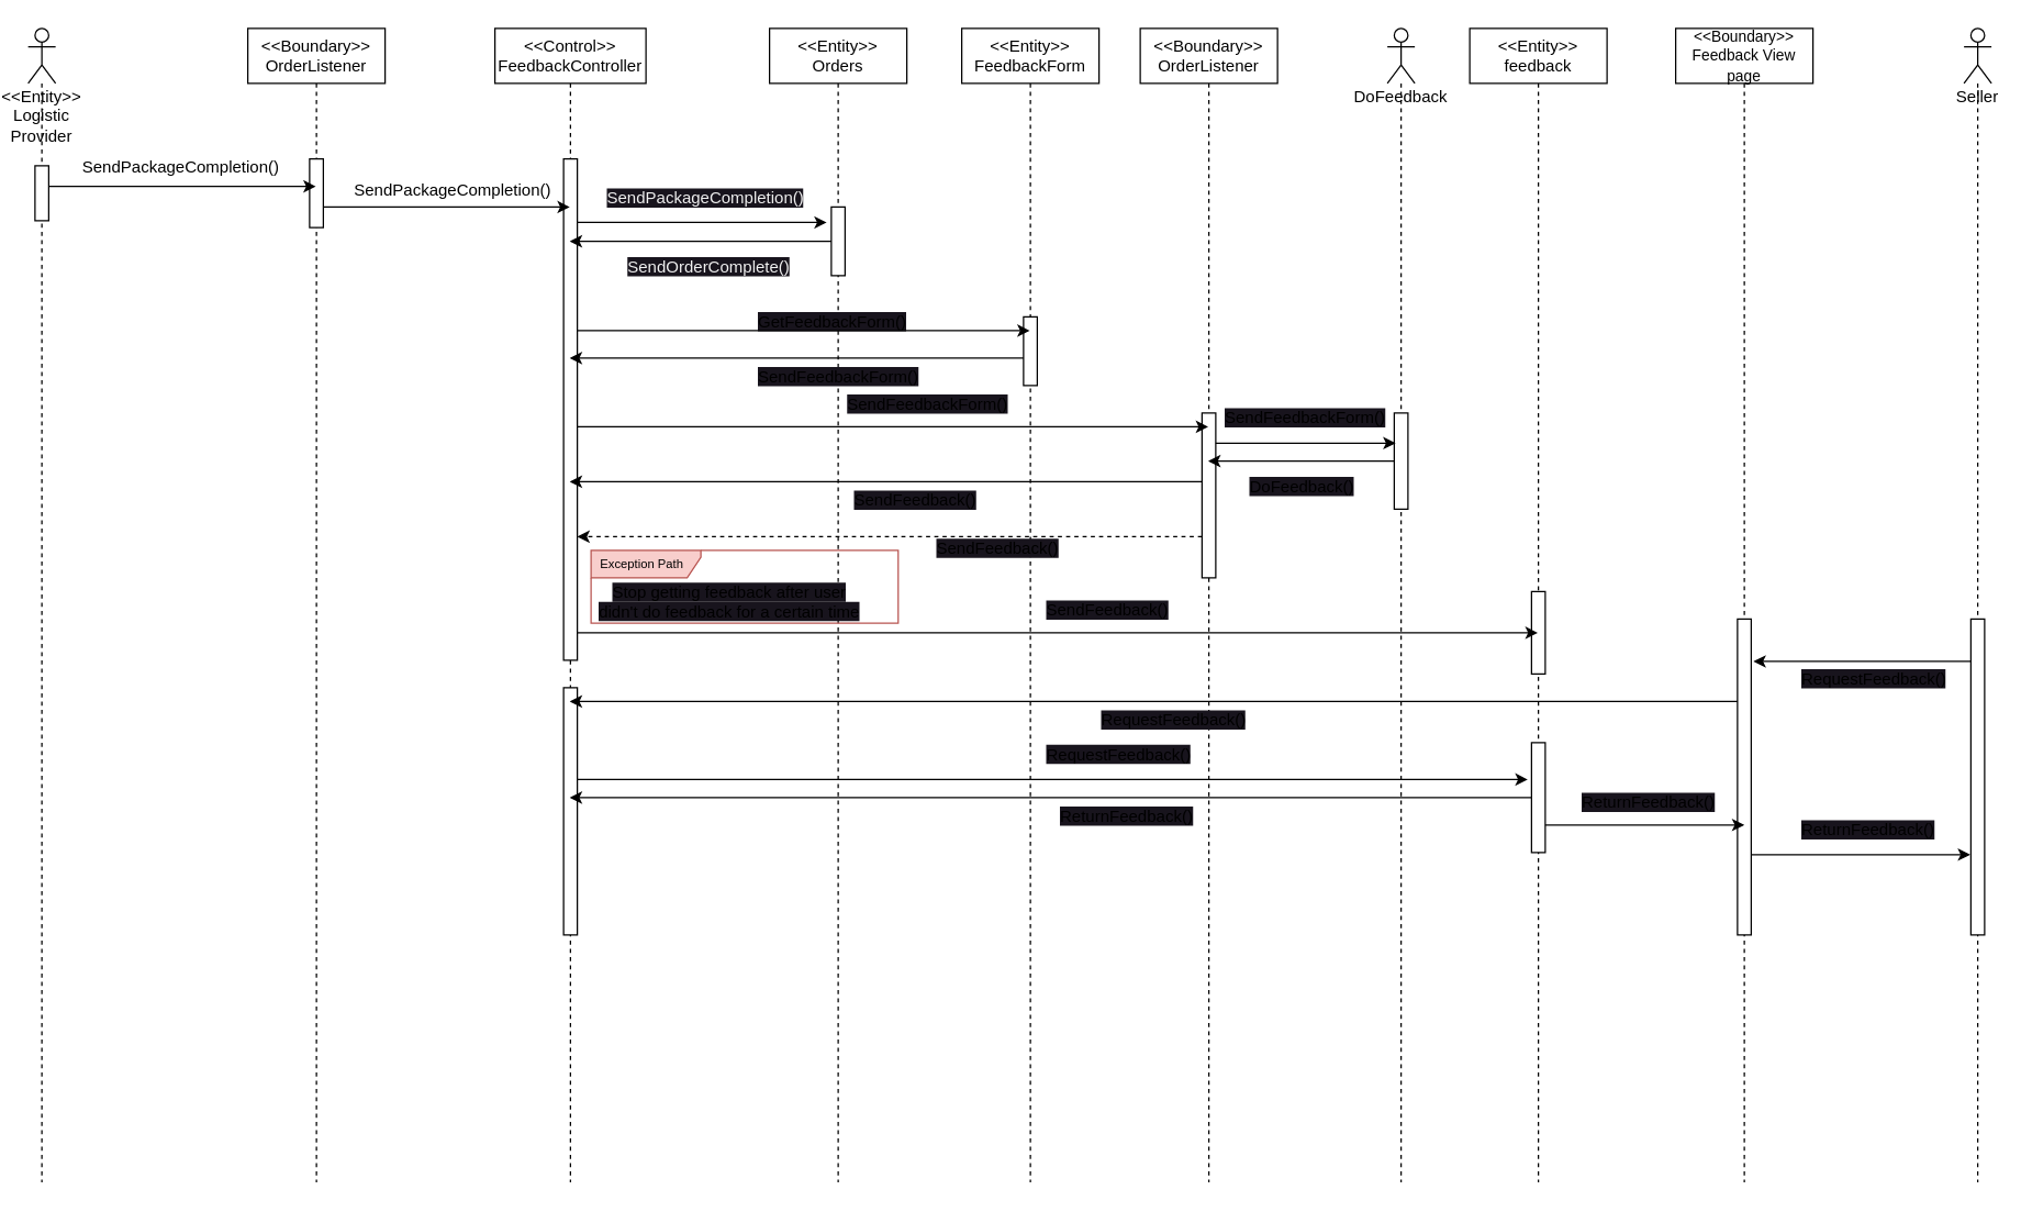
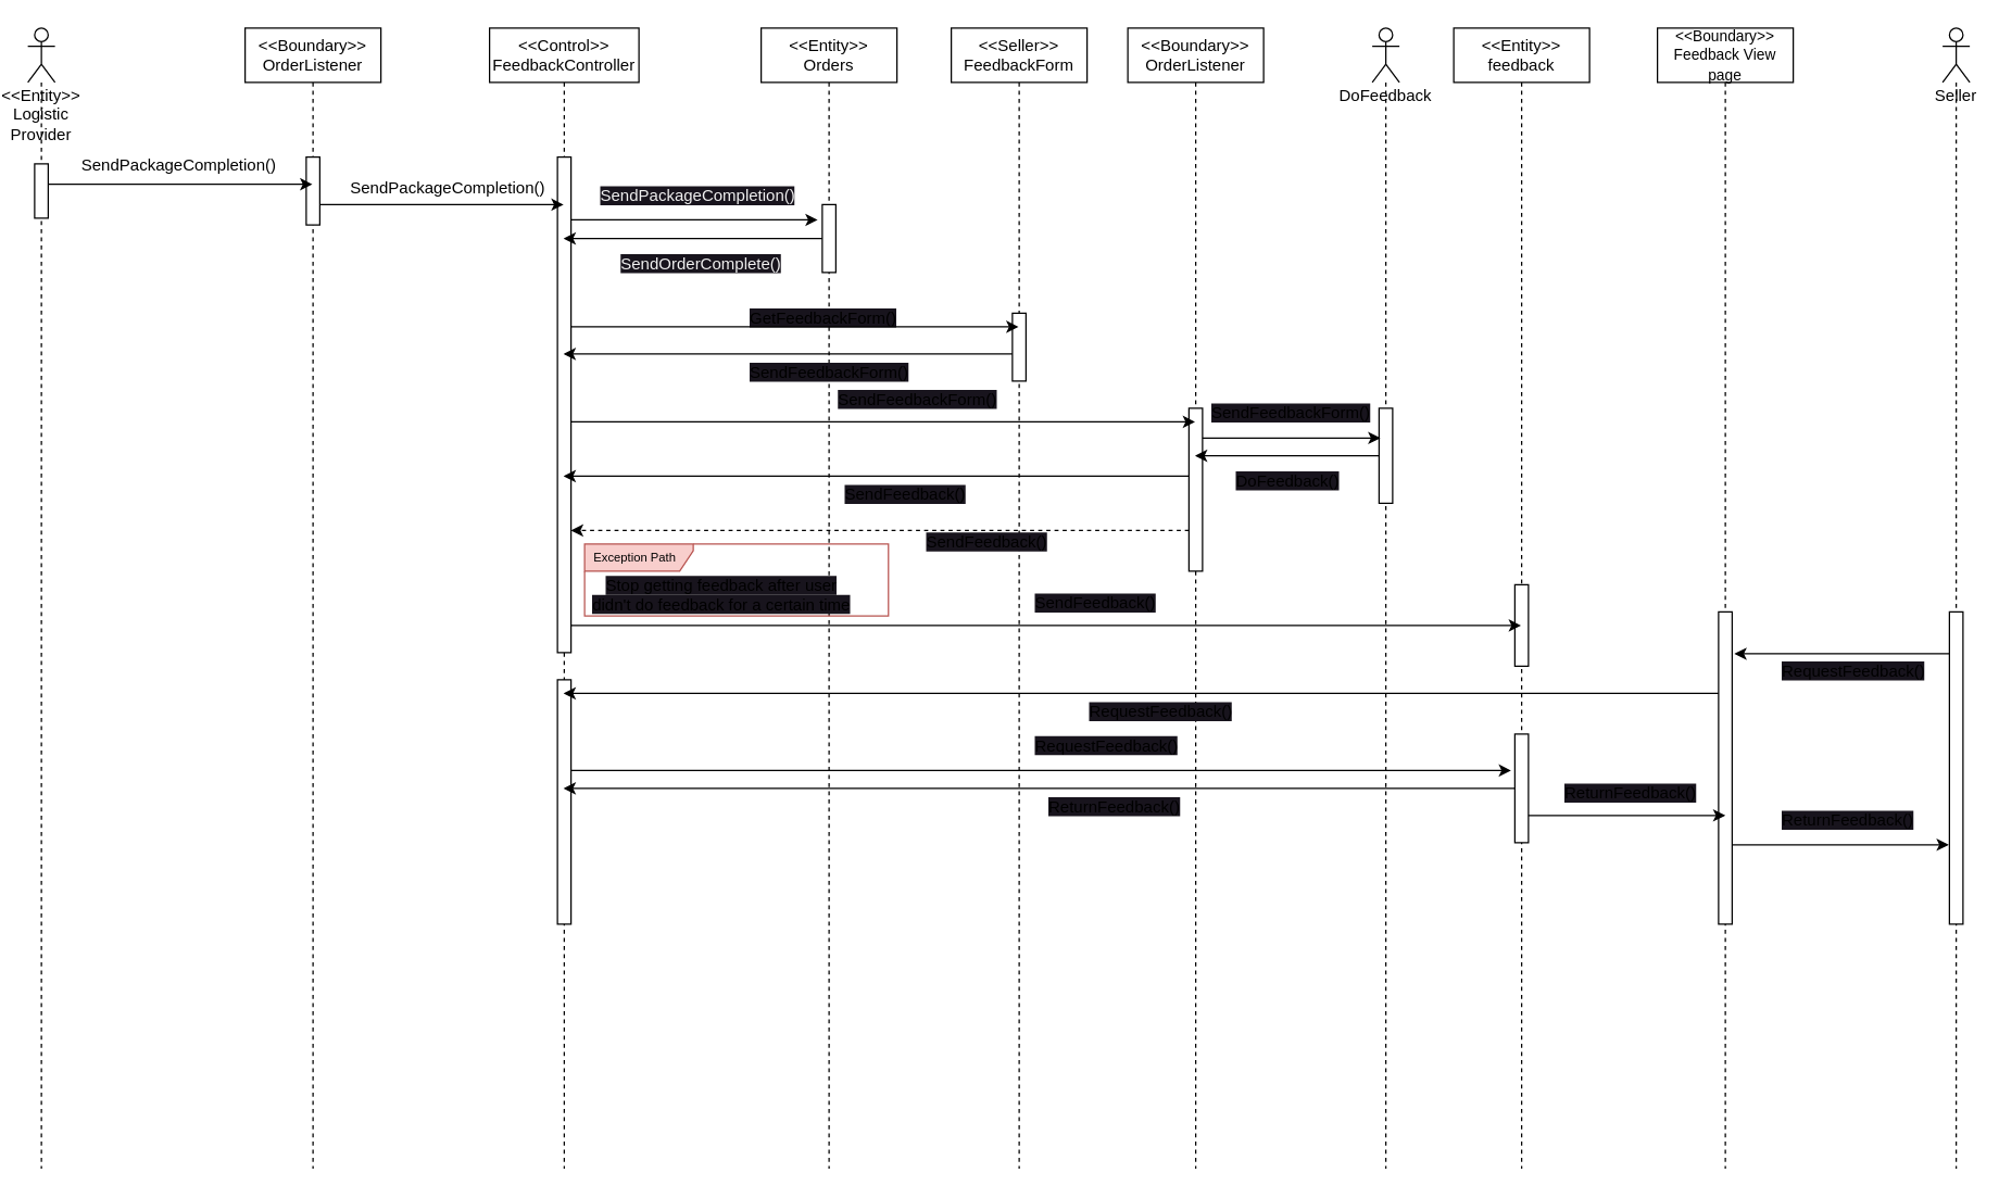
  <mxCell id="0" />
  <mxCell id="1" parent="0" />
  <mxCell id="2" value="&amp;lt;&amp;lt;Entity&amp;gt;&amp;gt; Logistic Provider" style="shape=umlLifeline;participant=umlActor;perimeter=lifelinePerimeter;whiteSpace=wrap;html=1;container=1;collapsible=0;recursiveResize=0;verticalAlign=top;spacingTop=36;outlineConnect=0;rounded=0;glass=0;size=40;align=center;" parent="1" vertex="1"><mxGeometry x="20" y="20" width="20" height="840" as="geometry" /></mxCell>
  <mxCell id="3" value="" style="html=1;points=[];perimeter=orthogonalPerimeter;" parent="2" vertex="1"><mxGeometry x="5" y="100" width="10" height="40" as="geometry" /></mxCell>
  <mxCell id="4" value="DoFeedback&lt;br&gt;" style="shape=umlLifeline;participant=umlActor;perimeter=lifelinePerimeter;whiteSpace=wrap;html=1;container=1;collapsible=0;recursiveResize=0;verticalAlign=top;spacingTop=36;outlineConnect=0;rounded=0;glass=0;size=40;align=center;" parent="1" vertex="1"><mxGeometry x="1010" y="20" width="20" height="840" as="geometry" /></mxCell>
  <mxCell id="5" value="" style="html=1;points=[];perimeter=orthogonalPerimeter;" parent="4" vertex="1"><mxGeometry x="5" y="280" width="10" height="70" as="geometry" /></mxCell>
  <mxCell id="6" value="Seller" style="shape=umlLifeline;participant=umlActor;perimeter=lifelinePerimeter;whiteSpace=wrap;html=1;container=1;collapsible=0;recursiveResize=0;verticalAlign=top;spacingTop=36;outlineConnect=0;rounded=0;glass=0;size=40;align=center;" parent="1" vertex="1"><mxGeometry x="1430" y="20" width="20" height="840" as="geometry" /></mxCell>
  <mxCell id="7" value="" style="html=1;points=[];perimeter=orthogonalPerimeter;" parent="6" vertex="1"><mxGeometry x="5" y="430" width="10" height="230" as="geometry" /></mxCell>
  <mxCell id="8" value="&amp;lt;&amp;lt;Entity&amp;gt;&amp;gt;&lt;br&gt;Orders" style="shape=umlLifeline;perimeter=lifelinePerimeter;whiteSpace=wrap;html=1;container=1;collapsible=0;recursiveResize=0;outlineConnect=0;" parent="1" vertex="1"><mxGeometry x="560" y="20" width="100" height="840" as="geometry" /></mxCell>
  <mxCell id="9" value="" style="html=1;points=[];perimeter=orthogonalPerimeter;" parent="8" vertex="1"><mxGeometry x="45" y="130" width="10" height="50" as="geometry" /></mxCell>
  <mxCell id="10" value="&lt;div style=&quot;text-align: center;&quot;&gt;&lt;span style=&quot;background-color: rgb(24, 20, 29);&quot;&gt;GetFeedbackForm()&lt;/span&gt;&lt;/div&gt;" style="text;whiteSpace=wrap;html=1;fontSize=12;" parent="8" vertex="1"><mxGeometry x="-10" y="200" width="120" height="20" as="geometry" /></mxCell>
  <mxCell id="11" value="&lt;div style=&quot;text-align: center;&quot;&gt;&lt;span style=&quot;background-color: rgb(24, 20, 29);&quot;&gt;SendFeedbackForm()&lt;/span&gt;&lt;/div&gt;" style="text;whiteSpace=wrap;html=1;fontSize=12;" parent="8" vertex="1"><mxGeometry x="-10" y="240" width="120" height="20" as="geometry" /></mxCell>
  <mxCell id="12" value="&lt;font color=&quot;#000000&quot; style=&quot;font-size: 9px;&quot;&gt;Exception Path&lt;/font&gt;" style="shape=umlFrame;whiteSpace=wrap;html=1;width=80;height=20;boundedLbl=1;verticalAlign=middle;align=left;spacingLeft=5;strokeWidth=1;fontSize=9;fillColor=#f8cecc;strokeColor=#b85450;" parent="8" vertex="1"><mxGeometry x="-130" y="380" width="223.72" height="53" as="geometry" /></mxCell>
  <mxCell id="13" value="&amp;lt;&amp;lt;Control&amp;gt;&amp;gt;&lt;br&gt;FeedbackController" style="shape=umlLifeline;perimeter=lifelinePerimeter;whiteSpace=wrap;html=1;container=1;collapsible=0;recursiveResize=0;outlineConnect=0;" parent="1" vertex="1"><mxGeometry x="360" y="20" width="110" height="840" as="geometry" /></mxCell>
  <mxCell id="14" value="" style="html=1;points=[];perimeter=orthogonalPerimeter;" parent="13" vertex="1"><mxGeometry x="50" y="95" width="10" height="365" as="geometry" /></mxCell>
  <mxCell id="15" value="" style="html=1;points=[];perimeter=orthogonalPerimeter;" parent="13" vertex="1"><mxGeometry x="50" y="480" width="10" height="180" as="geometry" /></mxCell>
  <mxCell id="16" value="&amp;lt;&amp;lt;Boundary&amp;gt;&amp;gt;&lt;br&gt;OrderListener" style="shape=umlLifeline;perimeter=lifelinePerimeter;whiteSpace=wrap;html=1;container=1;collapsible=0;recursiveResize=0;outlineConnect=0;" parent="1" vertex="1"><mxGeometry x="180" y="20" width="100" height="840" as="geometry" /></mxCell>
  <mxCell id="17" value="" style="html=1;points=[];perimeter=orthogonalPerimeter;" parent="16" vertex="1"><mxGeometry x="45" y="95" width="10" height="50" as="geometry" /></mxCell>
  <mxCell id="18" value="&amp;lt;&amp;lt;Entity&amp;gt;&amp;gt;&lt;br&gt;feedback" style="shape=umlLifeline;perimeter=lifelinePerimeter;whiteSpace=wrap;html=1;container=1;collapsible=0;recursiveResize=0;outlineConnect=0;" parent="1" vertex="1"><mxGeometry x="1070" y="20" width="100" height="840" as="geometry" /></mxCell>
  <mxCell id="19" value="" style="html=1;points=[];perimeter=orthogonalPerimeter;" parent="18" vertex="1"><mxGeometry x="45" y="410" width="10" height="60" as="geometry" /></mxCell>
  <mxCell id="20" value="" style="html=1;points=[];perimeter=orthogonalPerimeter;" parent="18" vertex="1"><mxGeometry x="45" y="520" width="10" height="80" as="geometry" /></mxCell>
- <mxCell id="21" value="&amp;lt;&amp;lt;Entity&amp;gt;&amp;gt;&lt;br&gt;FeedbackForm" style="shape=umlLifeline;perimeter=lifelinePerimeter;whiteSpace=wrap;html=1;container=1;collapsible=0;recursiveResize=0;outlineConnect=0;" parent="1" vertex="1"><mxGeometry x="700" y="20" width="100" height="840" as="geometry" /></mxCell>
+ <mxCell id="21" value="&amp;lt;&amp;lt;Seller&amp;gt;&amp;gt;&lt;br&gt;FeedbackForm" style="shape=umlLifeline;perimeter=lifelinePerimeter;whiteSpace=wrap;html=1;container=1;collapsible=0;recursiveResize=0;outlineConnect=0;" parent="1" vertex="1"><mxGeometry x="700" y="20" width="100" height="840" as="geometry" /></mxCell>
  <mxCell id="22" value="" style="html=1;points=[];perimeter=orthogonalPerimeter;" parent="21" vertex="1"><mxGeometry x="45" y="210" width="10" height="50" as="geometry" /></mxCell>
  <mxCell id="23" value="&lt;div style=&quot;text-align: center;&quot;&gt;&lt;span style=&quot;background-color: rgb(24, 20, 29);&quot;&gt;SendFeedback()&lt;/span&gt;&lt;/div&gt;" style="text;whiteSpace=wrap;html=1;fontSize=12;" parent="21" vertex="1"><mxGeometry x="-20" y="365" width="120" height="20" as="geometry" /></mxCell>
  <mxCell id="24" style="edgeStyle=none;html=1;fontSize=12;" parent="1" source="3" target="16" edge="1"><mxGeometry relative="1" as="geometry"><Array as="points"><mxPoint x="160" y="135" /></Array></mxGeometry></mxCell>
  <mxCell id="25" value="SendPackageCompletion()" style="edgeLabel;html=1;align=center;verticalAlign=middle;resizable=0;points=[];fontSize=12;" parent="24" vertex="1" connectable="0"><mxGeometry x="-0.498" y="3" relative="1" as="geometry"><mxPoint x="46" y="-12" as="offset" /></mxGeometry></mxCell>
  <mxCell id="26" style="edgeStyle=none;html=1;fontSize=12;" parent="1" source="17" target="13" edge="1"><mxGeometry relative="1" as="geometry"><Array as="points"><mxPoint x="250" y="150" /></Array></mxGeometry></mxCell>
  <mxCell id="27" value="SendPackageCompletion()" style="edgeLabel;html=1;align=center;verticalAlign=middle;resizable=0;points=[];fontSize=12;" parent="1" vertex="1" connectable="0"><mxGeometry x="320" y="130" as="geometry"><mxPoint x="8" y="7" as="offset" /></mxGeometry></mxCell>
  <mxCell id="28" value="&lt;span style=&quot;color: rgb(240, 240, 240); font-family: Helvetica; font-size: 12px; font-style: normal; font-variant-ligatures: normal; font-variant-caps: normal; font-weight: 400; letter-spacing: normal; orphans: 2; text-align: center; text-indent: 0px; text-transform: none; widows: 2; word-spacing: 0px; -webkit-text-stroke-width: 0px; background-color: rgb(24, 20, 29); text-decoration-thickness: initial; text-decoration-style: initial; text-decoration-color: initial; float: none; display: inline !important;&quot;&gt;SendPackageCompletion()&lt;/span&gt;" style="text;whiteSpace=wrap;html=1;fontSize=12;" parent="1" vertex="1"><mxGeometry x="440" y="130" width="150" height="20" as="geometry" /></mxCell>
  <mxCell id="29" style="edgeStyle=none;html=1;entryX=-0.34;entryY=0.225;entryDx=0;entryDy=0;entryPerimeter=0;fontSize=12;" parent="1" source="14" target="9" edge="1"><mxGeometry relative="1" as="geometry" /></mxCell>
  <mxCell id="30" style="edgeStyle=none;html=1;fontSize=12;" parent="1" source="9" target="13" edge="1"><mxGeometry relative="1" as="geometry" /></mxCell>
  <mxCell id="31" value="&lt;span style=&quot;color: rgb(240, 240, 240); font-family: Helvetica; font-size: 12px; font-style: normal; font-variant-ligatures: normal; font-variant-caps: normal; font-weight: 400; letter-spacing: normal; orphans: 2; text-align: center; text-indent: 0px; text-transform: none; widows: 2; word-spacing: 0px; -webkit-text-stroke-width: 0px; background-color: rgb(24, 20, 29); text-decoration-thickness: initial; text-decoration-style: initial; text-decoration-color: initial; float: none; display: inline !important;&quot;&gt;SendOrderComplete()&lt;/span&gt;" style="text;whiteSpace=wrap;html=1;fontSize=12;" parent="1" vertex="1"><mxGeometry x="455" y="180" width="120" height="20" as="geometry" /></mxCell>
  <mxCell id="32" style="edgeStyle=none;html=1;fontSize=12;" parent="1" source="14" target="21" edge="1"><mxGeometry relative="1" as="geometry"><mxPoint x="550" y="240" as="targetPoint" /><Array as="points"><mxPoint x="650" y="240" /><mxPoint x="690" y="240" /></Array></mxGeometry></mxCell>
  <mxCell id="33" style="edgeStyle=none;html=1;fontSize=12;" parent="1" source="22" target="13" edge="1"><mxGeometry relative="1" as="geometry"><Array as="points"><mxPoint x="520" y="260" /></Array></mxGeometry></mxCell>
  <mxCell id="34" value="&lt;div style=&quot;text-align: center;&quot;&gt;&lt;span style=&quot;background-color: rgb(24, 20, 29);&quot;&gt;SendFeedbackForm()&lt;/span&gt;&lt;/div&gt;" style="text;whiteSpace=wrap;html=1;fontSize=12;" parent="1" vertex="1"><mxGeometry x="615" y="280" width="120" height="20" as="geometry" /></mxCell>
  <mxCell id="35" value="&lt;div style=&quot;text-align: center;&quot;&gt;&lt;span style=&quot;background-color: rgb(24, 20, 29);&quot;&gt;DoFeedback()&lt;/span&gt;&lt;/div&gt;" style="text;whiteSpace=wrap;html=1;fontSize=12;" parent="1" vertex="1"><mxGeometry x="907.5" y="340" width="85" height="20" as="geometry" /></mxCell>
  <mxCell id="36" value="&amp;lt;&amp;lt;Boundary&amp;gt;&amp;gt;&lt;br&gt;OrderListener" style="shape=umlLifeline;perimeter=lifelinePerimeter;whiteSpace=wrap;html=1;container=1;collapsible=0;recursiveResize=0;outlineConnect=0;" parent="1" vertex="1"><mxGeometry x="830" y="20" width="100" height="840" as="geometry" /></mxCell>
  <mxCell id="37" value="" style="html=1;points=[];perimeter=orthogonalPerimeter;" parent="36" vertex="1"><mxGeometry x="45" y="280" width="10" height="120" as="geometry" /></mxCell>
  <mxCell id="38" value="&lt;div style=&quot;text-align: center;&quot;&gt;&lt;span style=&quot;background-color: rgb(24, 20, 29);&quot;&gt;RequestFeedback()&lt;/span&gt;&lt;/div&gt;" style="text;whiteSpace=wrap;html=1;fontSize=12;" parent="36" vertex="1"><mxGeometry x="-70" y="515" width="85" height="20" as="geometry" /></mxCell>
  <mxCell id="39" value="&lt;div style=&quot;text-align: center;&quot;&gt;&lt;span style=&quot;background-color: rgb(24, 20, 29);&quot;&gt;RequestFeedback()&lt;/span&gt;&lt;/div&gt;" style="text;whiteSpace=wrap;html=1;fontSize=12;" parent="36" vertex="1"><mxGeometry x="-30" y="490" width="85" height="20" as="geometry" /></mxCell>
  <mxCell id="40" style="edgeStyle=none;html=1;fontSize=12;" parent="1" source="14" target="36" edge="1"><mxGeometry relative="1" as="geometry"><mxPoint x="550" y="310" as="targetPoint" /><Array as="points"><mxPoint x="780" y="310" /></Array></mxGeometry></mxCell>
  <mxCell id="41" value="&lt;div style=&quot;text-align: center;&quot;&gt;&lt;span style=&quot;background-color: rgb(24, 20, 29);&quot;&gt;SendFeedbackForm()&lt;/span&gt;&lt;/div&gt;" style="text;whiteSpace=wrap;html=1;fontSize=12;" parent="1" vertex="1"><mxGeometry x="890" y="290" width="120" height="20" as="geometry" /></mxCell>
  <mxCell id="42" style="edgeStyle=none;html=1;fontSize=12;" parent="1" source="5" target="36" edge="1"><mxGeometry relative="1" as="geometry" /></mxCell>
  <mxCell id="43" style="edgeStyle=none;html=1;entryX=0.1;entryY=0.314;entryDx=0;entryDy=0;entryPerimeter=0;fontSize=12;" parent="1" source="37" target="5" edge="1"><mxGeometry relative="1" as="geometry" /></mxCell>
  <mxCell id="44" style="edgeStyle=none;html=1;fontSize=12;" parent="1" source="37" target="13" edge="1"><mxGeometry relative="1" as="geometry"><Array as="points"><mxPoint x="850" y="350" /></Array></mxGeometry></mxCell>
  <mxCell id="45" value="&lt;div style=&quot;text-align: center;&quot;&gt;&lt;span style=&quot;background-color: rgb(24, 20, 29);&quot;&gt;SendFeedback()&lt;/span&gt;&lt;/div&gt;" style="text;whiteSpace=wrap;html=1;fontSize=12;" parent="1" vertex="1"><mxGeometry x="620" y="350" width="120" height="20" as="geometry" /></mxCell>
  <mxCell id="46" style="edgeStyle=none;html=1;fontSize=12;" parent="1" source="14" target="18" edge="1"><mxGeometry relative="1" as="geometry"><Array as="points"><mxPoint x="720" y="460" /><mxPoint x="1090" y="460" /></Array></mxGeometry></mxCell>
  <mxCell id="47" value="&lt;div style=&quot;text-align: center;&quot;&gt;&lt;span style=&quot;background-color: rgb(24, 20, 29);&quot;&gt;SendFeedback()&lt;/span&gt;&lt;/div&gt;" style="text;whiteSpace=wrap;html=1;fontSize=12;" parent="1" vertex="1"><mxGeometry x="760" y="430" width="120" height="20" as="geometry" /></mxCell>
  <mxCell id="48" value="&lt;font style=&quot;font-size: 11px;&quot;&gt;&amp;lt;&amp;lt;Boundary&amp;gt;&amp;gt;&lt;br&gt;Feedback View page&lt;/font&gt;" style="shape=umlLifeline;perimeter=lifelinePerimeter;whiteSpace=wrap;html=1;container=1;collapsible=0;recursiveResize=0;outlineConnect=0;" parent="1" vertex="1"><mxGeometry x="1220" y="20" width="100" height="840" as="geometry" /></mxCell>
  <mxCell id="49" value="" style="html=1;points=[];perimeter=orthogonalPerimeter;" parent="48" vertex="1"><mxGeometry x="45" y="430" width="10" height="230" as="geometry" /></mxCell>
  <mxCell id="50" style="edgeStyle=none;html=1;entryX=1.164;entryY=0.134;entryDx=0;entryDy=0;entryPerimeter=0;fontSize=12;" parent="1" source="7" target="49" edge="1"><mxGeometry relative="1" as="geometry" /></mxCell>
  <mxCell id="51" value="&lt;div style=&quot;text-align: center;&quot;&gt;&lt;span style=&quot;background-color: rgb(24, 20, 29);&quot;&gt;RequestFeedback()&lt;/span&gt;&lt;/div&gt;" style="text;whiteSpace=wrap;html=1;fontSize=12;" parent="1" vertex="1"><mxGeometry x="1310" y="480" width="85" height="20" as="geometry" /></mxCell>
  <mxCell id="52" style="edgeStyle=none;html=1;fontSize=12;dashed=1;" parent="1" source="37" target="14" edge="1"><mxGeometry relative="1" as="geometry"><Array as="points"><mxPoint x="520" y="390" /></Array></mxGeometry></mxCell>
  <mxCell id="53" style="edgeStyle=none;html=1;fontSize=12;" parent="1" source="49" target="13" edge="1"><mxGeometry relative="1" as="geometry"><Array as="points"><mxPoint x="1220" y="510" /><mxPoint x="430" y="510" /></Array></mxGeometry></mxCell>
  <mxCell id="54" style="edgeStyle=none;html=1;entryX=-0.282;entryY=0.335;entryDx=0;entryDy=0;entryPerimeter=0;fontSize=12;" parent="1" source="15" target="20" edge="1"><mxGeometry relative="1" as="geometry" /></mxCell>
  <mxCell id="55" style="edgeStyle=none;html=1;fontSize=12;" parent="1" source="20" target="13" edge="1"><mxGeometry relative="1" as="geometry" /></mxCell>
  <mxCell id="56" value="&lt;div style=&quot;text-align: center;&quot;&gt;&lt;span style=&quot;background-color: rgb(24, 20, 29);&quot;&gt;ReturnFeedback()&lt;/span&gt;&lt;/div&gt;" style="text;whiteSpace=wrap;html=1;fontSize=12;" parent="1" vertex="1"><mxGeometry x="770" y="580" width="85" height="20" as="geometry" /></mxCell>
  <mxCell id="57" style="edgeStyle=none;html=1;entryX=0.5;entryY=0.652;entryDx=0;entryDy=0;entryPerimeter=0;fontSize=12;" parent="1" source="20" target="49" edge="1"><mxGeometry relative="1" as="geometry" /></mxCell>
  <mxCell id="58" value="&lt;div style=&quot;text-align: center;&quot;&gt;&lt;span style=&quot;background-color: rgb(24, 20, 29);&quot;&gt;ReturnFeedback()&lt;/span&gt;&lt;/div&gt;" style="text;whiteSpace=wrap;html=1;fontSize=12;" parent="1" vertex="1"><mxGeometry x="1150" y="570" width="85" height="20" as="geometry" /></mxCell>
  <mxCell id="59" style="edgeStyle=none;html=1;entryX=-0.047;entryY=0.746;entryDx=0;entryDy=0;entryPerimeter=0;fontSize=12;" parent="1" source="49" target="7" edge="1"><mxGeometry relative="1" as="geometry" /></mxCell>
  <mxCell id="60" value="&lt;div style=&quot;text-align: center;&quot;&gt;&lt;span style=&quot;background-color: rgb(24, 20, 29);&quot;&gt;ReturnFeedback()&lt;/span&gt;&lt;/div&gt;" style="text;whiteSpace=wrap;html=1;fontSize=12;" parent="1" vertex="1"><mxGeometry x="1310" y="590" width="85" height="20" as="geometry" /></mxCell>
  <mxCell id="61" value="&lt;div style=&quot;text-align: center;&quot;&gt;&lt;span style=&quot;background-color: rgb(24, 20, 29);&quot;&gt;Stop getting feedback after user didn't do feedback for a certain time&lt;/span&gt;&lt;/div&gt;" style="text;whiteSpace=wrap;html=1;fontSize=12;" parent="1" vertex="1"><mxGeometry x="430" y="416.5" width="200" height="20" as="geometry" /></mxCell>
